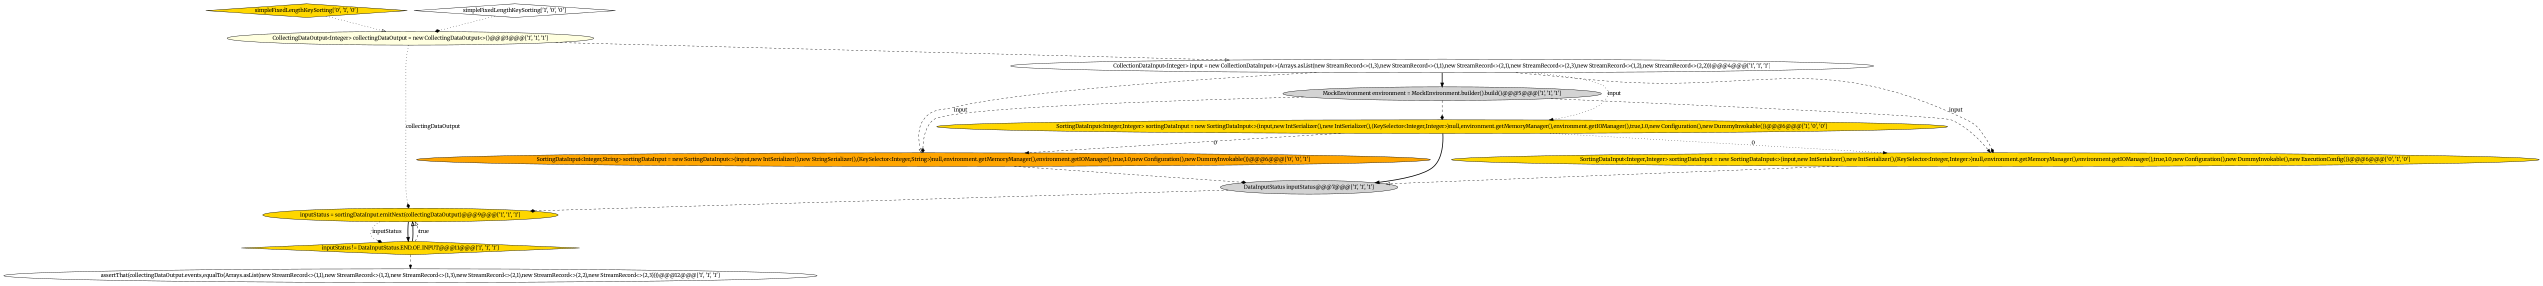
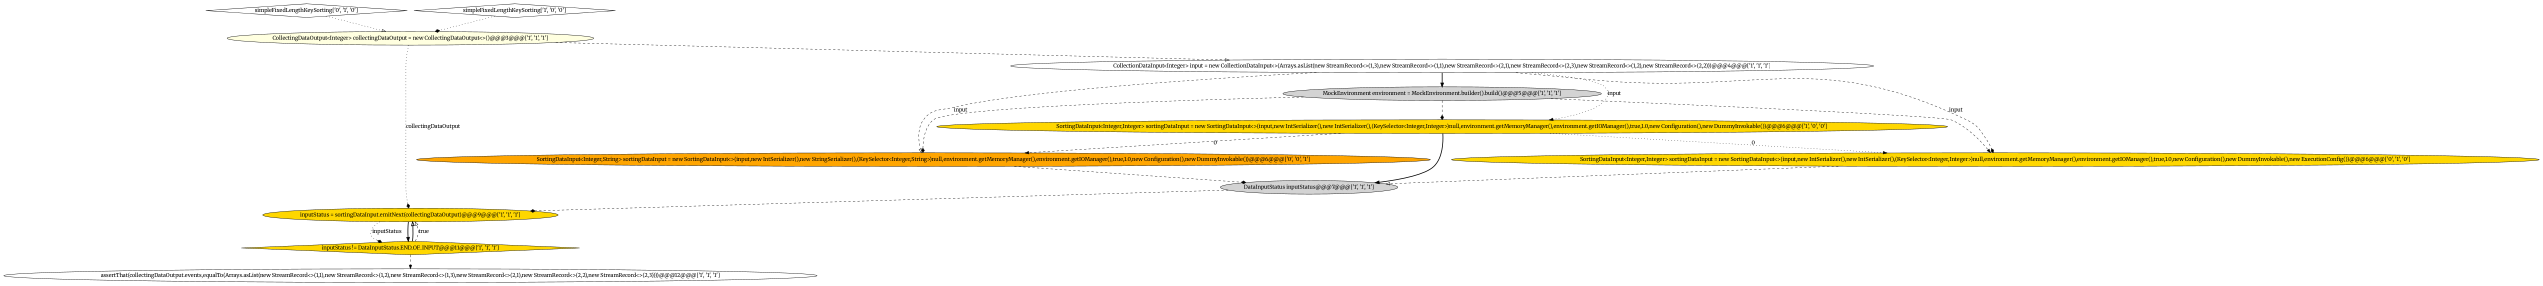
  digraph {
    fontname=Merriweather
    node [fillcolor=gold fontname=Merriweather shape=ellipse style=filled]
    edge [arrowhead=diamond fontname=Merriweather style=dashed]
    n1 [label="inputStatus = sortingDataInput.emitNext(collectingDataOutput)@@@9@@@['1', '1', '1']"]
    n2 [label="inputStatus != DataInputStatus.END_OF_INPUT@@@11@@@['1', '1', '1']" shape=diamond]
    n3 [fillcolor=white label="assertThat(collectingDataOutput.events,equalTo(Arrays.asList(new StreamRecord<>(1,1),new StreamRecord<>(1,2),new StreamRecord<>(1,3),new StreamRecord<>(2,1),new StreamRecord<>(2,2),new StreamRecord<>(2,3))))@@@12@@@['1', '1', '1']"]
    n4 [fillcolor=lightgrey label="MockEnvironment environment = MockEnvironment.builder().build()@@@5@@@['1', '1', '1']"]
    n5 [fillcolor=orange label="SortingDataInput<Integer,String> sortingDataInput = new SortingDataInput<>(input,new IntSerializer(),new StringSerializer(),(KeySelector<Integer,String>)null,environment.getMemoryManager(),environment.getIOManager(),true,1.0,new Configuration(),new DummyInvokable())@@@6@@@['0', '0', '1']"]
    n6 [label="SortingDataInput<Integer,Integer> sortingDataInput = new SortingDataInput<>(input,new IntSerializer(),new IntSerializer(),(KeySelector<Integer,Integer>)null,environment.getMemoryManager(),environment.getIOManager(),true,1.0,new Configuration(),new DummyInvokable(),new ExecutionConfig())@@@6@@@['0', '1', '0']"]
    n7 [label="SortingDataInput<Integer,Integer> sortingDataInput = new SortingDataInput<>(input,new IntSerializer(),new IntSerializer(),(KeySelector<Integer,Integer>)null,environment.getMemoryManager(),environment.getIOManager(),true,1.0,new Configuration(),new DummyInvokable())@@@6@@@['1', '0', '0']"]
    n8 [fillcolor=lightgrey label="DataInputStatus inputStatus@@@7@@@['1', '1', '1']"]
    n9 [fillcolor=lightyellow label="CollectingDataOutput<Integer> collectingDataOutput = new CollectingDataOutput<>()@@@3@@@['1', '1', '1']"]
    n10 [fillcolor=white label="CollectionDataInput<Integer> input = new CollectionDataInput<>(Arrays.asList(new StreamRecord<>(1,3),new StreamRecord<>(1,1),new StreamRecord<>(2,1),new StreamRecord<>(2,3),new StreamRecord<>(1,2),new StreamRecord<>(2,2)))@@@4@@@['1', '1', '1']"]
-   n11 [label="simpleFixedLengthKeySorting['0', '1', '0']" shape=diamond]
+   n11 [fillcolor=white label="simpleFixedLengthKeySorting['0', '1', '0']" shape=diamond]
    n12 [fillcolor=white label="simpleFixedLengthKeySorting['1', '0', '0']" shape=diamond]
    n1 -> n2 [label=inputStatus style=dotted]
    n1 -> n2 [arrowhead=normal style=bold]
    n2 -> n1 [arrowhead=onormal label=true]
    n2 -> n1 [arrowhead=onormal style=bold]
    n2 -> n3 [arrowhead=normal]
    n4 -> n5
    n4 -> n6 [arrowhead=normal]
    n4 -> n7
    n5 -> n8
    n6 -> n8 [arrowhead=onormal]
    n7 -> n5 [arrowhead=normal label=0]
    n7 -> n6 [arrowhead=normal label=0 style=dotted]
    n7 -> n8 [arrowhead=normal style=bold]
    n8 -> n1
    n9 -> n1 [label=collectingDataOutput style=dotted]
    n9 -> n10 [arrowhead=onormal]
    n10 -> n4 [arrowhead=normal style=bold]
    n10 -> n5 [arrowhead=onormal label=input]
    n10 -> n6 [label=input]
    n10 -> n7 [arrowhead=normal label=input style=dotted]
    n11 -> n9 [arrowhead=onormal style=dotted]
    n12 -> n9 [style=dotted]
  }
